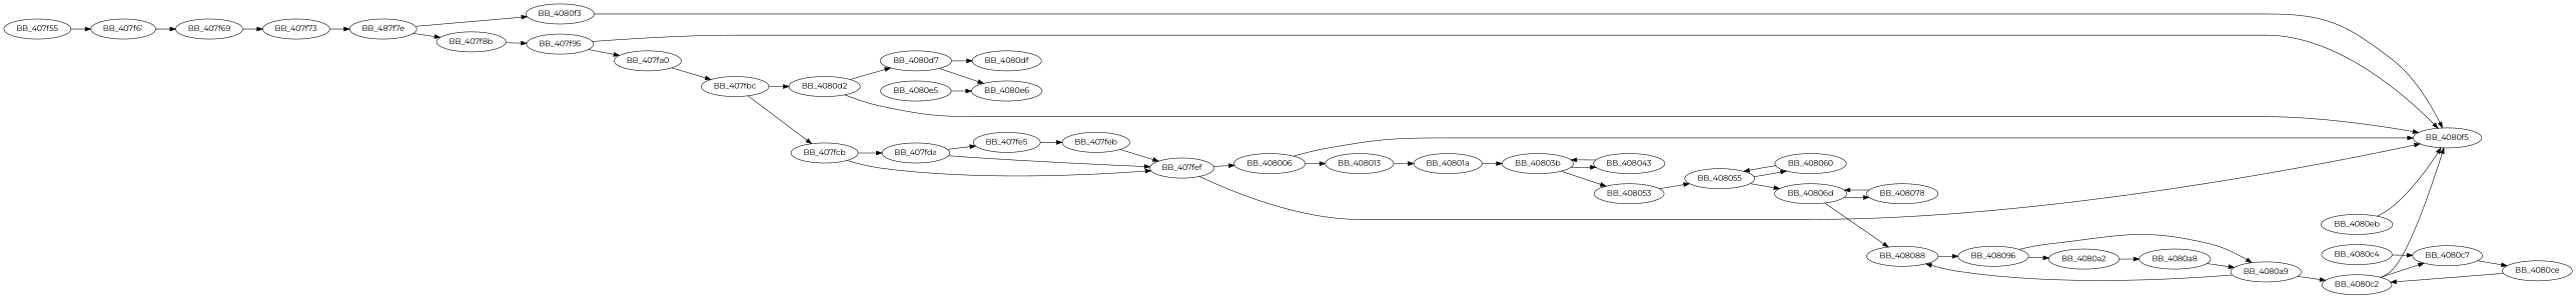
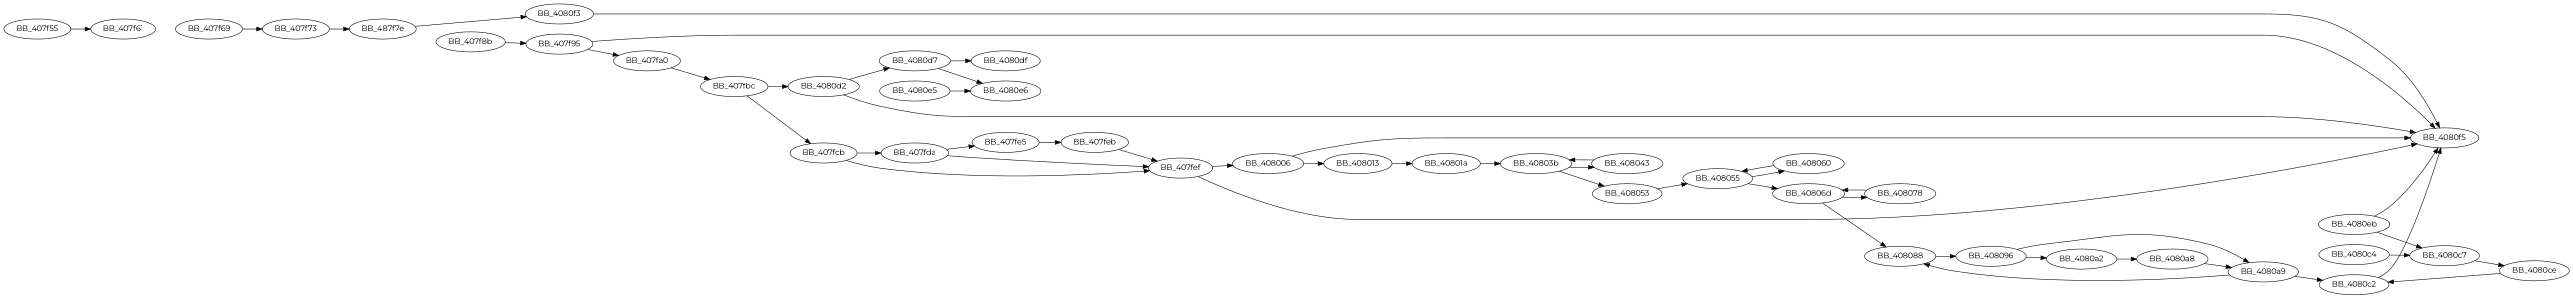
  digraph {
    fontname=Montserrat
    rankdir=LR
    node [fontname=Montserrat]
    edge [fontname=Montserrat]
    BB_407f55
    BB_407f61
    BB_407f69
    BB_407f73
    n5 [label=BB_487f7e]
    BB_407f8b
    BB_4080f3
    BB_407f95
    BB_4080f5
    BB_407fa0
    BB_407fbc
    BB_407fcb
    BB_4080d2
    BB_407fda
    BB_407fef
    BB_4080d7
    BB_407fe5
    BB_408006
    BB_4080df
    BB_4080e6
    BB_407feb
    BB_408013
    BB_40801a
    BB_40803b
    BB_408043
    BB_408053
    BB_408055
    BB_408060
    BB_40806d
    BB_408078
    BB_408088
    BB_408096
    BB_4080a9
    BB_4080a2
    BB_4080c2
    BB_4080a8
    BB_4080c7
    BB_4080ce
    BB_4080c4
    BB_4080e5
    BB_4080eb
    BB_407f55 -> BB_407f61
-   BB_407f61 -> BB_407f69
    BB_407f69 -> BB_407f73
    BB_407f73 -> n5
-   n5 -> BB_407f8b
    n5 -> BB_4080f3
    BB_407f8b -> BB_407f95
    BB_4080f3 -> BB_4080f5
    BB_407f95 -> BB_4080f5
    BB_407f95 -> BB_407fa0
    BB_407fa0 -> BB_407fbc
    BB_407fbc -> BB_407fcb
    BB_407fbc -> BB_4080d2
    BB_407fcb -> BB_407fda
    BB_407fcb -> BB_407fef
    BB_4080d2 -> BB_4080f5
    BB_4080d2 -> BB_4080d7
    BB_407fda -> BB_407fef
    BB_407fda -> BB_407fe5
    BB_407fef -> BB_4080f5
    BB_407fef -> BB_408006
    BB_4080d7 -> BB_4080df
    BB_4080d7 -> BB_4080e6
    BB_407fe5 -> BB_407feb
    BB_408006 -> BB_4080f5
    BB_408006 -> BB_408013
    BB_407feb -> BB_407fef
    BB_408013 -> BB_40801a
    BB_40801a -> BB_40803b
    BB_40803b -> BB_408043
    BB_40803b -> BB_408053
    BB_408043 -> BB_40803b
    BB_408053 -> BB_408055
    BB_408055 -> BB_408060
    BB_408055 -> BB_40806d
    BB_408060 -> BB_408055
    BB_40806d -> BB_408078
    BB_40806d -> BB_408088
    BB_408078 -> BB_40806d
    BB_408088 -> BB_408096
    BB_408096 -> BB_4080a9
    BB_408096 -> BB_4080a2
    BB_4080a9 -> BB_408088
    BB_4080a9 -> BB_4080c2
    BB_4080a2 -> BB_4080a8
    BB_4080c2 -> BB_4080f5
-   BB_4080c2 -> BB_4080c7
+   BB_4080eb -> BB_4080c7
    BB_4080a8 -> BB_4080a9
    BB_4080c7 -> BB_4080ce
    BB_4080ce -> BB_4080c2
    BB_4080c4 -> BB_4080c7
    BB_4080e5 -> BB_4080e6
    BB_4080eb -> BB_4080f5
  }
